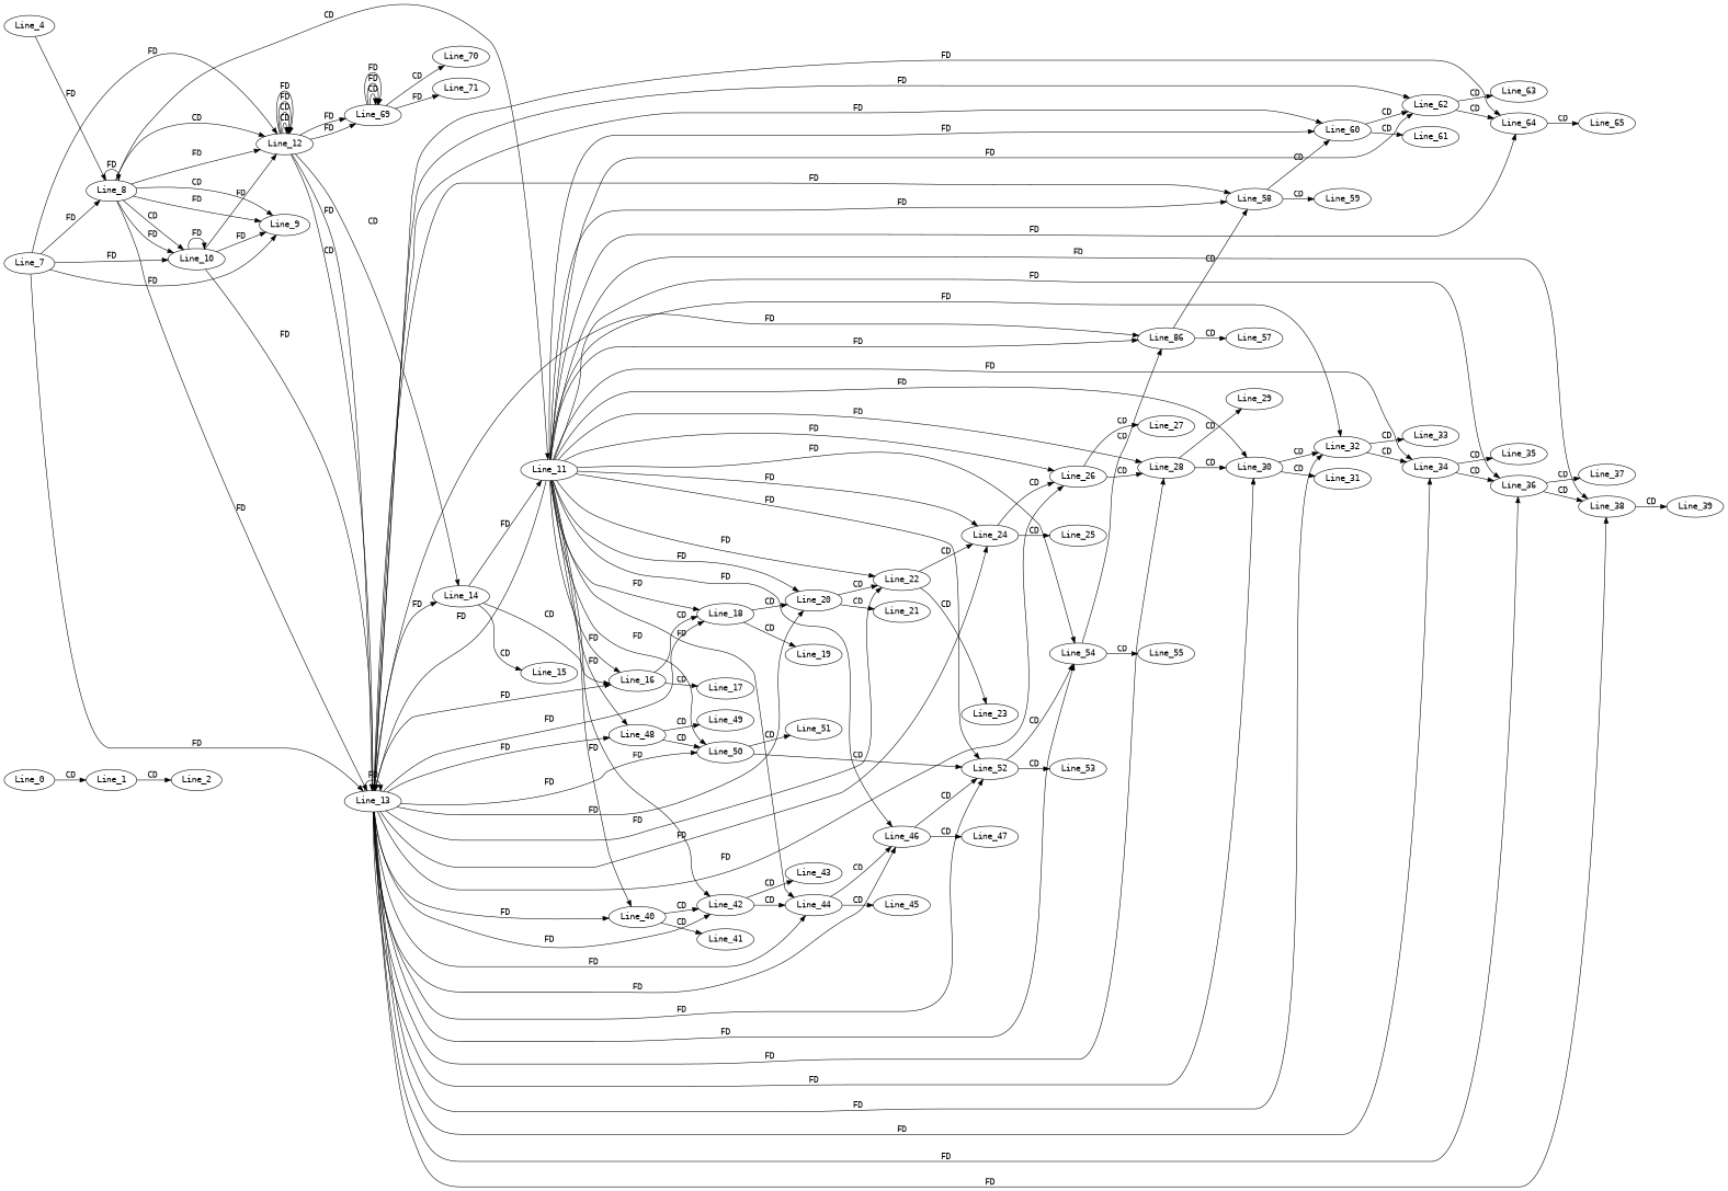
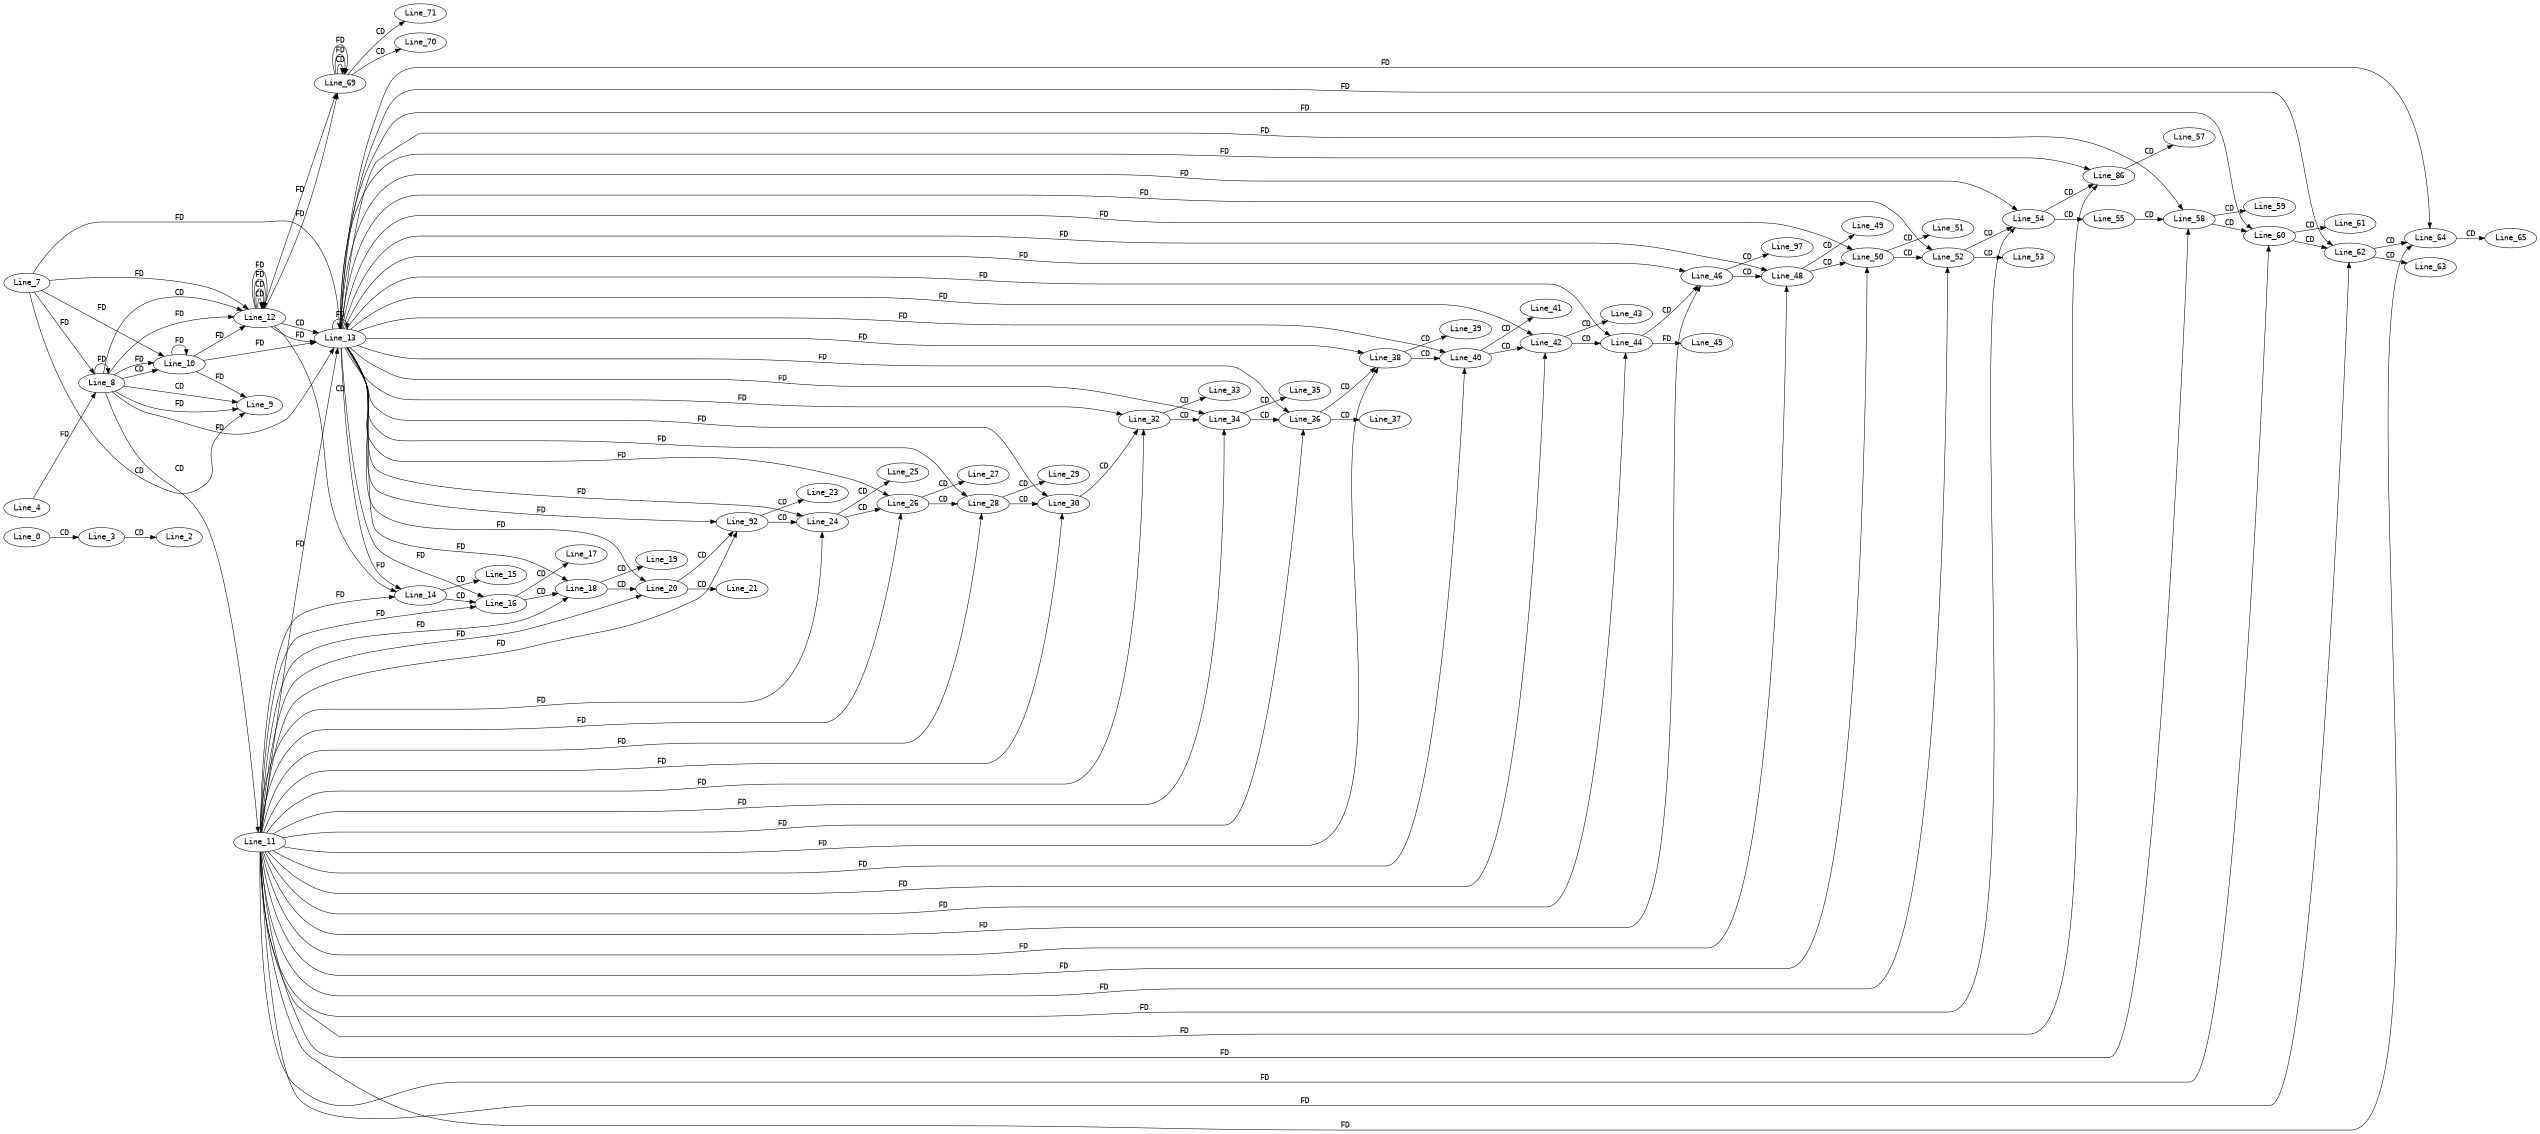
  digraph {
    fontname="DejaVu Sans Mono"
    rankdir=LR
    node [fontname="DejaVu Sans Mono"]
    edge [fontname="DejaVu Sans Mono"]
    Line_0
-   Line_1
+   Line_1 [label=Line_3]
    Line_2
    Line_8
    Line_9
    Line_10
    Line_11
    Line_12
    Line_13
    Line_14
    Line_16
    Line_18
    Line_20
-   Line_22
+   Line_22 [label=Line_92]
    Line_24
    Line_26
    Line_28
    Line_30
    Line_32
    Line_34
    Line_36
    Line_38
    Line_40
    Line_42
    Line_44
    Line_46
    Line_48
    Line_50
    Line_52
    Line_54
    n31 [label=Line_86]
    Line_58
    Line_60
    Line_62
    Line_64
    Line_69
    Line_7
    Line_4
    Line_15
    Line_17
    Line_19
    Line_21
    Line_23
    Line_25
    Line_27
    Line_29
-   Line_31
    Line_33
    Line_35
    Line_37
    Line_39
    Line_41
    Line_43
    Line_45
-   Line_47
+   Line_47 [label=Line_97]
    Line_49
    Line_51
    Line_53
    Line_55
    Line_57
    Line_59
    Line_61
    Line_63
    Line_65
    Line_70
    Line_71
    Line_0 -> Line_1 [label=CD]
    Line_1 -> Line_2 [label=CD]
    Line_8 -> Line_8 [label=FD]
    Line_8 -> Line_9 [label=CD]
    Line_8 -> Line_9 [label=FD]
    Line_8 -> Line_10 [label=CD]
    Line_8 -> Line_10 [label=FD]
    Line_8 -> Line_11 [label=CD]
    Line_8 -> Line_12 [label=CD]
    Line_8 -> Line_12 [label=FD]
    Line_8 -> Line_13 [label=FD]
    Line_10 -> Line_9 [label=FD]
    Line_10 -> Line_10 [label=FD]
    Line_10 -> Line_12 [label=FD]
    Line_10 -> Line_13 [label=FD]
    Line_11 -> Line_13 [label=FD]
-   Line_14 -> Line_11 [label=FD]
+   Line_11 -> Line_14 [label=FD]
    Line_11 -> Line_16 [label=FD]
    Line_11 -> Line_18 [label=FD]
    Line_11 -> Line_20 [label=FD]
    Line_11 -> Line_22 [label=FD]
    Line_11 -> Line_24 [label=FD]
    Line_11 -> Line_26 [label=FD]
    Line_11 -> Line_28 [label=FD]
    Line_11 -> Line_30 [label=FD]
    Line_11 -> Line_32 [label=FD]
    Line_11 -> Line_34 [label=FD]
    Line_11 -> Line_36 [label=FD]
    Line_11 -> Line_38 [label=FD]
    Line_11 -> Line_40 [label=FD]
    Line_11 -> Line_42 [label=FD]
    Line_11 -> Line_44 [label=FD]
    Line_11 -> Line_46 [label=FD]
    Line_11 -> Line_48 [label=FD]
    Line_11 -> Line_50 [label=FD]
    Line_11 -> Line_52 [label=FD]
    Line_11 -> Line_54 [label=FD]
    Line_11 -> n31 [label=FD]
    Line_11 -> Line_58 [label=FD]
    Line_11 -> Line_60 [label=FD]
    Line_11 -> Line_62 [label=FD]
    Line_11 -> Line_64 [label=FD]
    Line_12 -> Line_12 [label=CD]
    Line_12 -> Line_12 [label=CD]
    Line_12 -> Line_12 [label=FD]
    Line_12 -> Line_12 [label=FD]
    Line_12 -> Line_13 [label=CD]
    Line_12 -> Line_13 [label=FD]
    Line_12 -> Line_14 [label=CD]
    Line_12 -> Line_69 [label=FD]
    Line_12 -> Line_69 [label=FD]
    Line_13 -> Line_13 [label=FD]
    Line_13 -> Line_14 [label=FD]
    Line_13 -> Line_16 [label=FD]
    Line_13 -> Line_18 [label=FD]
    Line_13 -> Line_20 [label=FD]
    Line_13 -> Line_22 [label=FD]
    Line_13 -> Line_24 [label=FD]
    Line_13 -> Line_26 [label=FD]
    Line_13 -> Line_28 [label=FD]
    Line_13 -> Line_30 [label=FD]
    Line_13 -> Line_32 [label=FD]
    Line_13 -> Line_34 [label=FD]
    Line_13 -> Line_36 [label=FD]
    Line_13 -> Line_38 [label=FD]
    Line_13 -> Line_40 [label=FD]
    Line_13 -> Line_42 [label=FD]
    Line_13 -> Line_44 [label=FD]
    Line_13 -> Line_46 [label=FD]
    Line_13 -> Line_48 [label=FD]
    Line_13 -> Line_50 [label=FD]
    Line_13 -> Line_52 [label=FD]
    Line_13 -> Line_54 [label=FD]
    Line_13 -> n31 [label=FD]
    Line_13 -> Line_58 [label=FD]
    Line_13 -> Line_60 [label=FD]
    Line_13 -> Line_62 [label=FD]
    Line_13 -> Line_64 [label=FD]
    Line_14 -> Line_16 [label=CD]
    Line_14 -> Line_15 [label=CD]
    Line_16 -> Line_18 [label=CD]
    Line_16 -> Line_17 [label=CD]
    Line_18 -> Line_20 [label=CD]
    Line_18 -> Line_19 [label=CD]
    Line_20 -> Line_22 [label=CD]
    Line_20 -> Line_21 [label=CD]
    Line_22 -> Line_24 [label=CD]
    Line_22 -> Line_23 [label=CD]
    Line_24 -> Line_26 [label=CD]
    Line_24 -> Line_25 [label=CD]
    Line_26 -> Line_28 [label=CD]
    Line_26 -> Line_27 [label=CD]
    Line_28 -> Line_30 [label=CD]
    Line_28 -> Line_29 [label=CD]
    Line_30 -> Line_32 [label=CD]
-   Line_30 -> Line_31 [label=CD]
    Line_32 -> Line_34 [label=CD]
    Line_32 -> Line_33 [label=CD]
    Line_34 -> Line_36 [label=CD]
    Line_34 -> Line_35 [label=CD]
    Line_36 -> Line_38 [label=CD]
    Line_36 -> Line_37 [label=CD]
+   Line_38 -> Line_40 [label=CD]
    Line_38 -> Line_39 [label=CD]
    Line_40 -> Line_42 [label=CD]
    Line_40 -> Line_41 [label=CD]
    Line_42 -> Line_44 [label=CD]
    Line_42 -> Line_43 [label=CD]
    Line_44 -> Line_46 [label=CD]
-   Line_44 -> Line_45 [label=CD]
-   Line_46 -> Line_52 [label=CD]
+   Line_44 -> Line_45 [label=FD]
+   Line_46 -> Line_48 [label=CD]
    Line_46 -> Line_47 [label=CD]
    Line_48 -> Line_50 [label=CD]
    Line_48 -> Line_49 [label=CD]
    Line_50 -> Line_52 [label=CD]
    Line_50 -> Line_51 [label=CD]
    Line_52 -> Line_54 [label=CD]
    Line_52 -> Line_53 [label=CD]
    Line_54 -> n31 [label=CD]
    Line_54 -> Line_55 [label=CD]
-   n31 -> Line_58 [label=CD]
+   Line_55 -> Line_58 [label=CD]
    n31 -> Line_57 [label=CD]
    Line_58 -> Line_60 [label=CD]
    Line_58 -> Line_59 [label=CD]
    Line_60 -> Line_62 [label=CD]
    Line_60 -> Line_61 [label=CD]
    Line_62 -> Line_64 [label=CD]
    Line_62 -> Line_63 [label=CD]
    Line_64 -> Line_65 [label=CD]
    Line_69 -> Line_69 [label=CD]
    Line_69 -> Line_69 [label=FD]
    Line_69 -> Line_69 [label=FD]
    Line_69 -> Line_70 [label=CD]
-   Line_69 -> Line_71 [label=FD]
+   Line_69 -> Line_71 [label=CD]
    Line_7 -> Line_8 [label=FD]
-   Line_7 -> Line_9 [label=FD]
+   Line_7 -> Line_9 [label=CD]
    Line_7 -> Line_10 [label=FD]
    Line_7 -> Line_12 [label=FD]
    Line_7 -> Line_13 [label=FD]
    Line_4 -> Line_8 [label=FD]
  }
